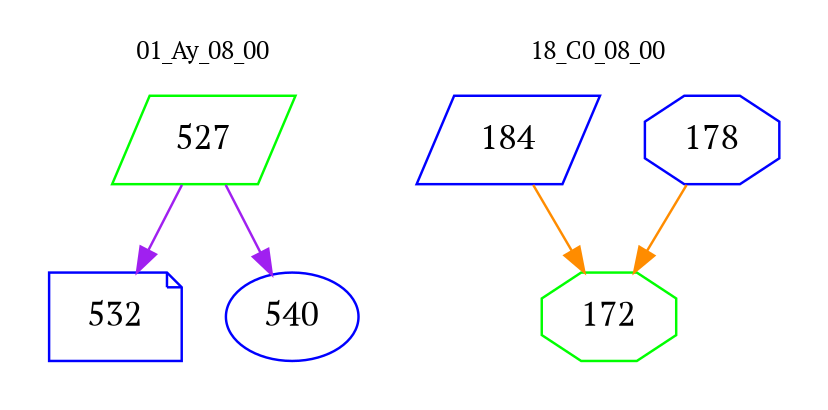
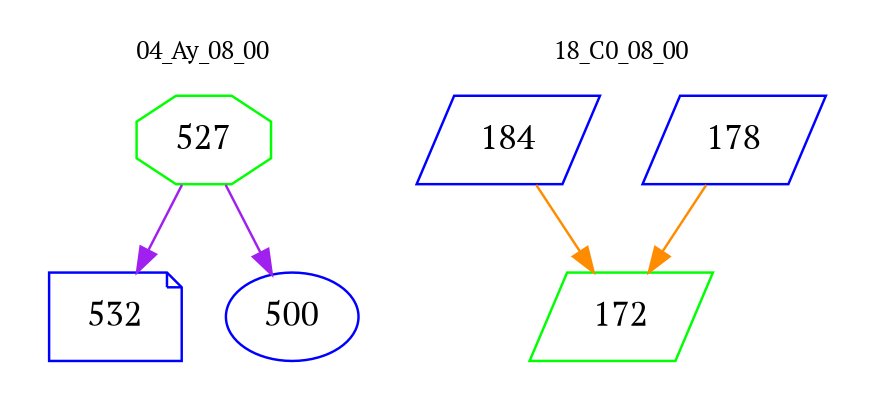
  digraph {
    fontname="PT Serif"
    node [color=blue fontname="PT Serif" shape=octagon]
    edge [color=purple fontname="PT Serif"]
    n1 [label=532 shape=note]
-   n2 [color=green label=527 shape=parallelogram]
-   n3 [label=540 shape=ellipse]
-   n4 [label=178]
-   n5 [color=green label=172]
+   n2 [color=green label=527]
+   n3 [label=500 shape=ellipse]
+   n4 [label=178 shape=parallelogram]
+   n5 [color=green label=172 shape=parallelogram]
    n6 [label=184 shape=parallelogram]
    subgraph cluster_1 {
      color=white
      fontsize=10
-     label="01_Ay_08_00"
+     label="04_Ay_08_00"
      n1
      n2
      n3
    }
    subgraph cluster_2 {
      color=white
      fontsize=10
      label="18_C0_08_00"
      n4
      n5
      n6
    }
    n2 -> n1
    n2 -> n3
    n4 -> n5 [color=darkorange]
    n6 -> n5 [color=darkorange]
  }
